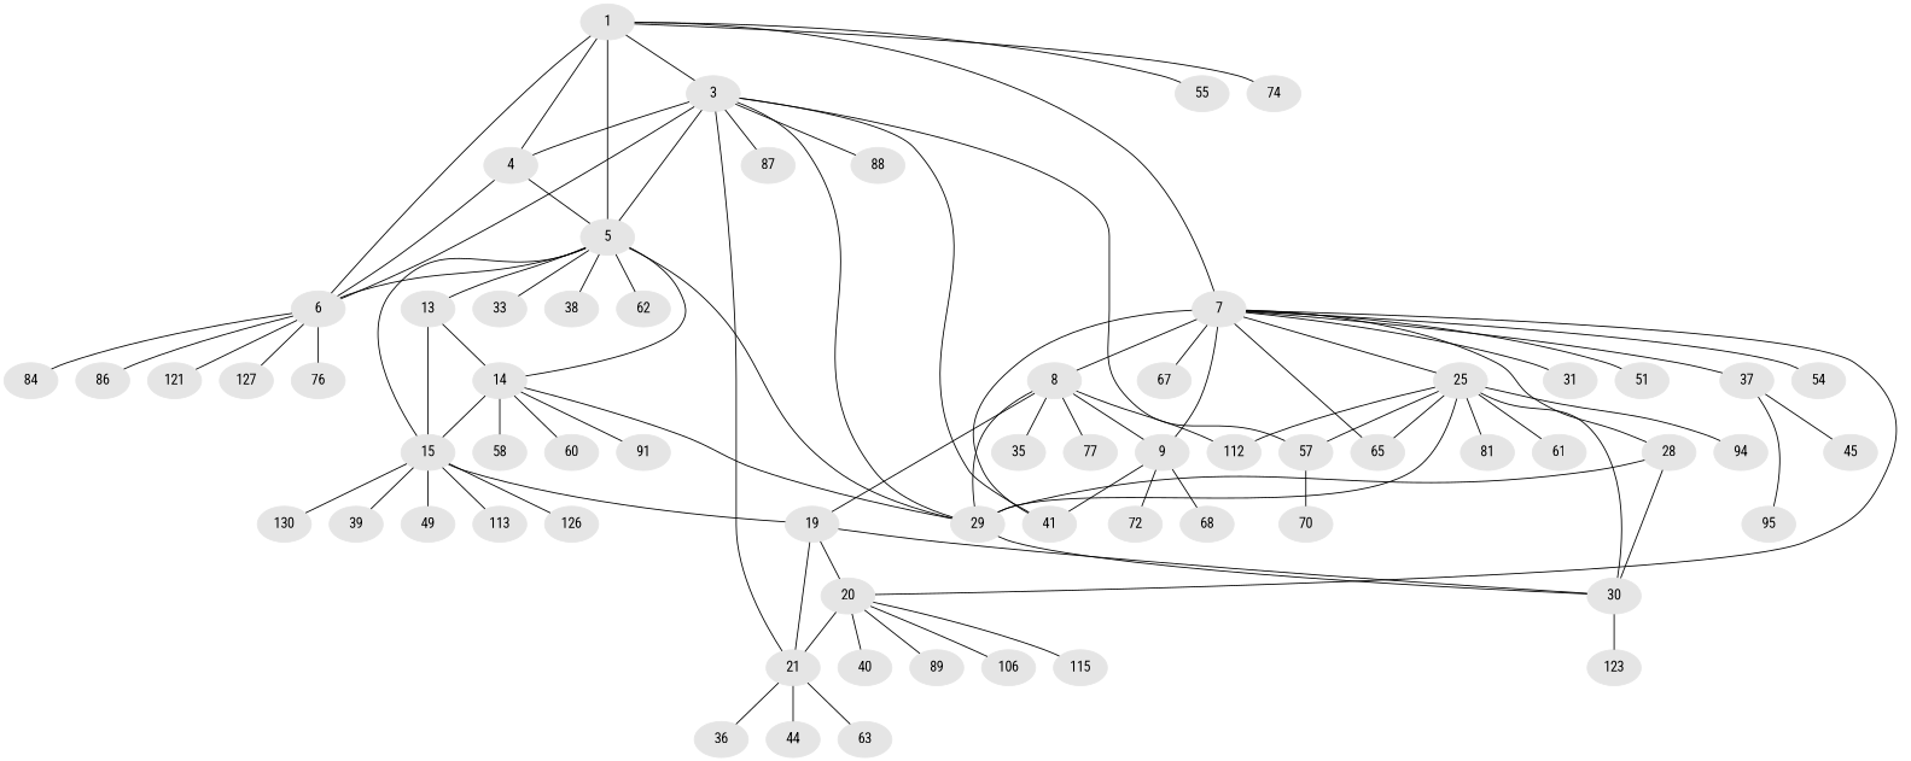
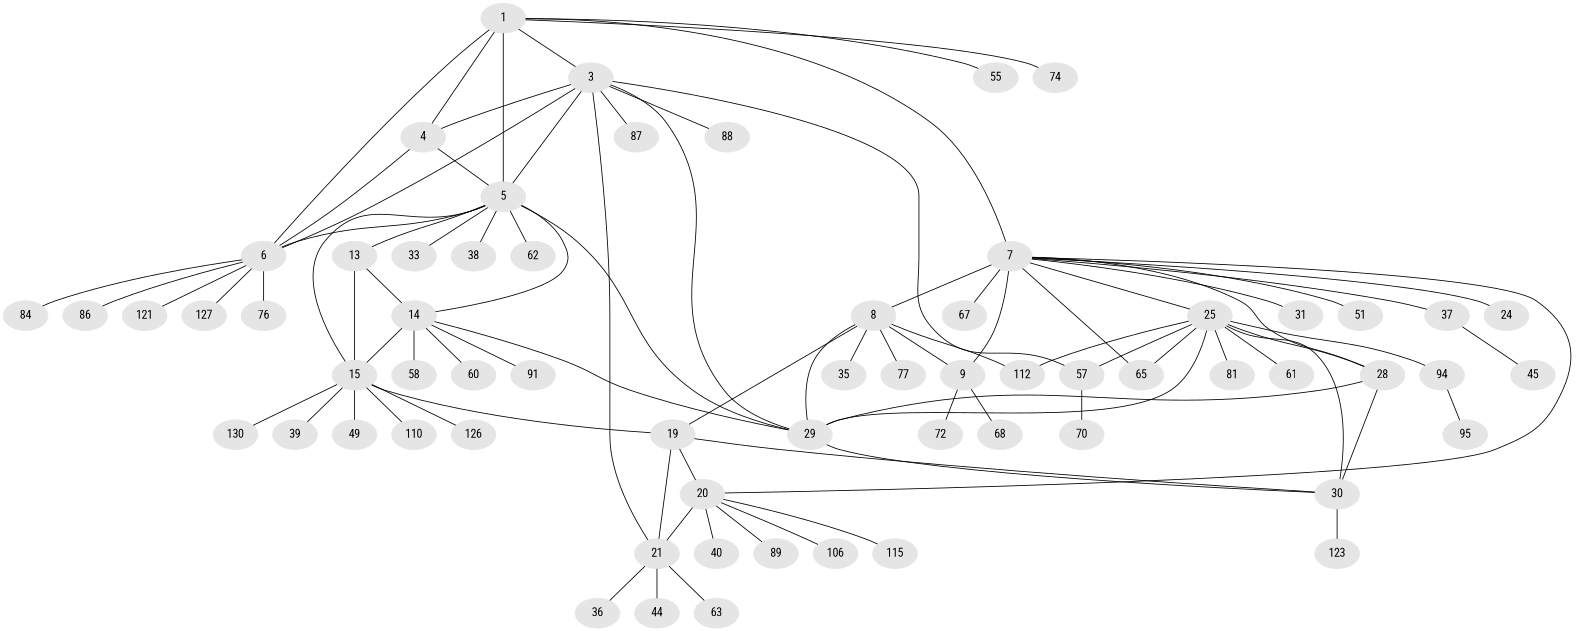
  graph {
    fontname="Roboto Condensed"
    node [color=gray90 fontname="Roboto Condensed" style=filled]
    edge [fontname="Roboto Condensed"]
    1 [super="+52+2"]
    3 [super="+64"]
    4
    5 [super="+73+43+59+107+97+104+18+50"]
    6
    7 [super="+105+90+101+116+66+10+11"]
    55
    74
    21 [super="+23"]
    29
-   41 [super="+47"]
    57 [super="+83+103"]
    87
    88 [super="+113"]
    13 [super="+16+111+129"]
    14 [super="+46"]
    15 [super="+17+71"]
    33
    38
    62
    76
    84
    86
    121
    127
    8
    9 [super="+69+78+100"]
    20 [super="+24+109+119+120"]
    25 [super="+26"]
    28 [super="+34+75"]
    31 [super="+48"]
    37
    51
-   54
+   54 [label=24]
    65
    67
    36 [super="+42"]
    44
    63
    30 [super="+32"]
    70
    58 [super="+93"]
    60
    91
    19 [super="+99+79+22"]
    39
    49
-   110 [label=113]
+   110
    126
    130
    35
    77
    112
    68
    72
    40
    89
    106
    115
    61
    81
    94
    45
    95
    123
    1 -- 3 [weight=2]
    1 -- 4 [weight=2]
    1 -- 5 [weight=2]
    1 -- 6 [weight=2]
    1 -- 7
    1 -- 55
    1 -- 74
    3 -- 4
    3 -- 5
    3 -- 6
    3 -- 21
    3 -- 29
-   3 -- 41
    3 -- 57
    3 -- 87
    3 -- 88
    4 -- 5
    4 -- 6
    5 -- 6
    5 -- 29
    5 -- 13 [weight=2]
    5 -- 14
    5 -- 15 [weight=2]
    5 -- 33
    5 -- 38
    5 -- 62
    6 -- 76
    6 -- 84
    6 -- 86
    6 -- 121
    6 -- 127
-   7 -- 41
    7 -- 8 [weight=4]
    7 -- 9 [weight=4]
    7 -- 20
    7 -- 25
    7 -- 28
    7 -- 31
    7 -- 37
    7 -- 51
    7 -- 54
    7 -- 65
    7 -- 67
    21 -- 36
    21 -- 44
    21 -- 63
    29 -- 30
    57 -- 70
    13 -- 14 [weight=2]
    13 -- 15 [weight=4]
    14 -- 29
    14 -- 15 [weight=2]
    14 -- 58
    14 -- 60
    14 -- 91
    15 -- 19
    15 -- 39
    15 -- 49
    15 -- 110
    15 -- 126
    15 -- 130
    8 -- 29
    8 -- 9
    8 -- 19
    8 -- 35
    8 -- 77
    8 -- 112
-   9 -- 41
    9 -- 68
    9 -- 72
    20 -- 21 [weight=4]
    20 -- 40
    20 -- 89
    20 -- 106
    20 -- 115
    25 -- 29 [weight=3]
    25 -- 57
+   25 -- 28 [weight=3]
    25 -- 65
    25 -- 30 [weight=3]
    25 -- 112
    25 -- 61
    25 -- 81
    25 -- 94
    28 -- 29
    28 -- 30
    37 -- 45
-   37 -- 95
+   94 -- 95
    30 -- 123
    19 -- 21 [weight=4]
    19 -- 20 [weight=4]
    19 -- 30
  }
